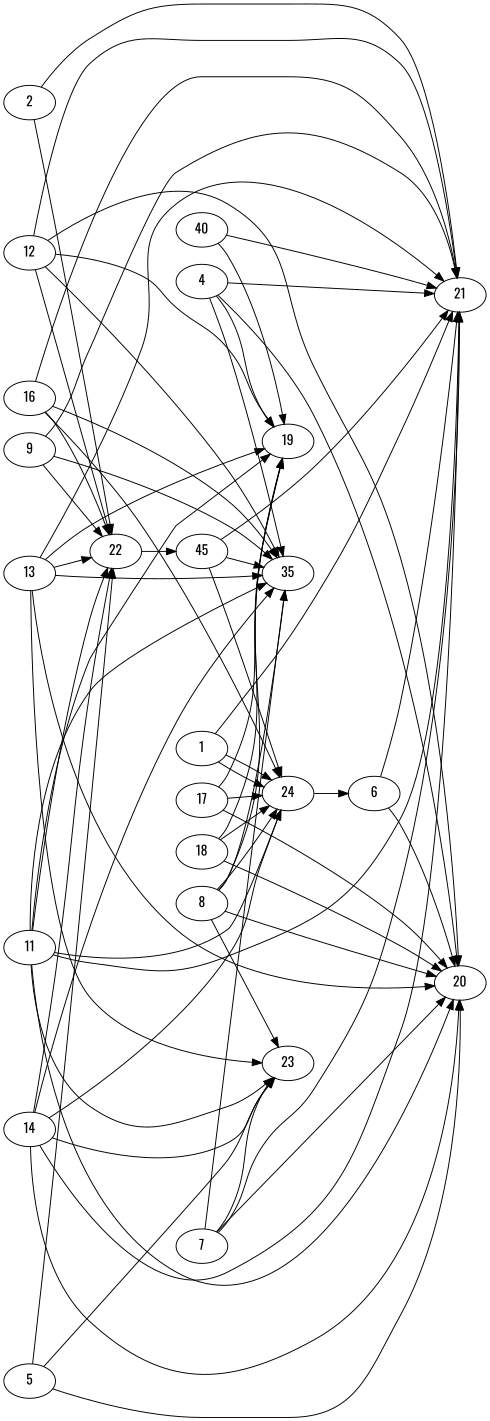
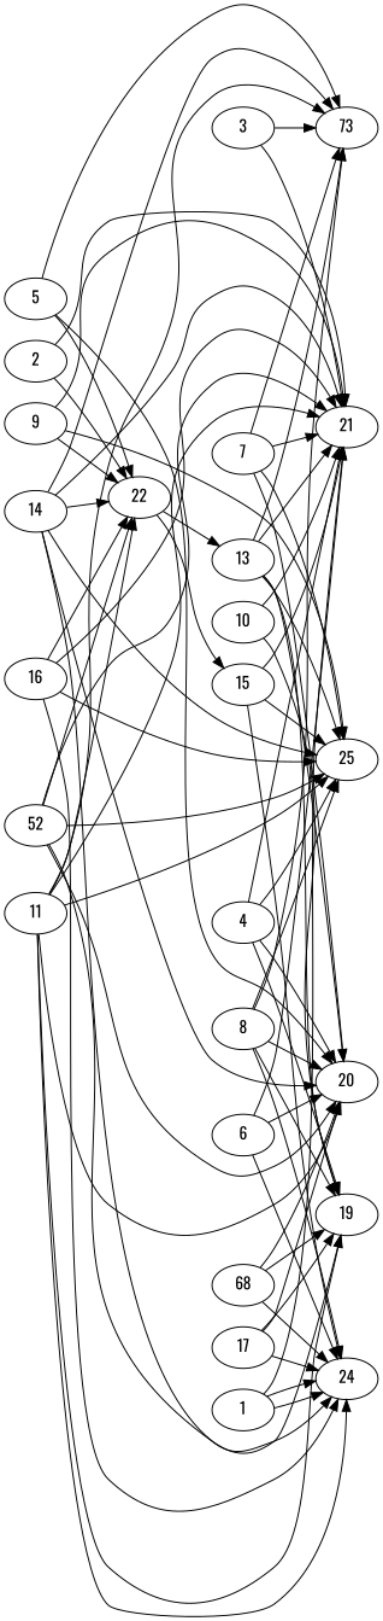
  digraph {
    fontname=Oswald
    rankdir=LR
    node [alpha=0.04 fontname=Oswald]
    edge [fontname=Oswald]
    1 [alpha=0.10 expect_size=23244800]
    21 [alpha=0.09 expect_size=31827968]
    24 [alpha=0.10 expect_size=11967488]
    2 [alpha=0.14 expect_size=39674880]
    22 [expect_size=50464768]
-   15 [alpha=0.17 expect_size=16696320 label=45]
-   23 [alpha=0.11 expect_size=12555264]
+   15 [alpha=0.17 expect_size=16696320]
+   3 [alpha=0.00 expect_size=31689728]
+   23 [alpha=0.11 expect_size=12555264 label=73]
    4 [alpha=0.08 expect_size=34493440]
    19 [alpha=0.15 expect_size=44963840]
    20 [alpha=0.08 expect_size=40497152]
-   25 [alpha=0.09 expect_size=38335488 label=35]
+   25 [alpha=0.09 expect_size=38335488]
    5 [alpha=0.16 expect_size=5263360]
    6 [alpha=0.18 expect_size=25003008]
    7 [expect_size=25383936]
    8 [alpha=0.14 expect_size=15759360]
    9 [alpha=0.18 expect_size=48033792]
-   10 [alpha=0.16 expect_size=50923520 label=40]
+   10 [alpha=0.16 expect_size=50923520]
    11 [alpha=0.08 expect_size=34413568]
-   12 [expect_size=9674752]
+   12 [expect_size=9674752 label=52]
    13 [alpha=0.20 expect_size=42695680]
    14 [alpha=0.11 expect_size=43869184]
    16 [alpha=0.06 expect_size=7081984]
    17 [alpha=0.06 expect_size=50250752]
-   18 [alpha=0.05 expect_size=11703296]
+   18 [alpha=0.05 expect_size=11703296 label=68]
    1 -> 21
    1 -> 24
    1 -> 24
    2 -> 21
    2 -> 22
    22 -> 15
    15 -> 21
    15 -> 24
    15 -> 25
+   3 -> 21
+   3 -> 23
    4 -> 21
    4 -> 19
    4 -> 20
    4 -> 25
    5 -> 22
    5 -> 23
    5 -> 20
    6 -> 21
-   24 -> 6
+   6 -> 24
    6 -> 20
    7 -> 21
    7 -> 23
    7 -> 20
    7 -> 25
    8 -> 24
    8 -> 23
    8 -> 19
    8 -> 20
    8 -> 25
    9 -> 21
    9 -> 22
    9 -> 25
    10 -> 21
    10 -> 19
    11 -> 21
    11 -> 24
    11 -> 22
    11 -> 23
    11 -> 19
    11 -> 20
    11 -> 25
    12 -> 21
    12 -> 22
    12 -> 19
    12 -> 20
    12 -> 25
    13 -> 21
-   13 -> 22
+   22 -> 13
    13 -> 23
    13 -> 19
    13 -> 20
    13 -> 25
    14 -> 21
    14 -> 24
    14 -> 22
    14 -> 23
    14 -> 20
    14 -> 25
    16 -> 21
    16 -> 24
    16 -> 22
    16 -> 25
    17 -> 24
    17 -> 19
    17 -> 20
    18 -> 24
    18 -> 19
    18 -> 20
  }
